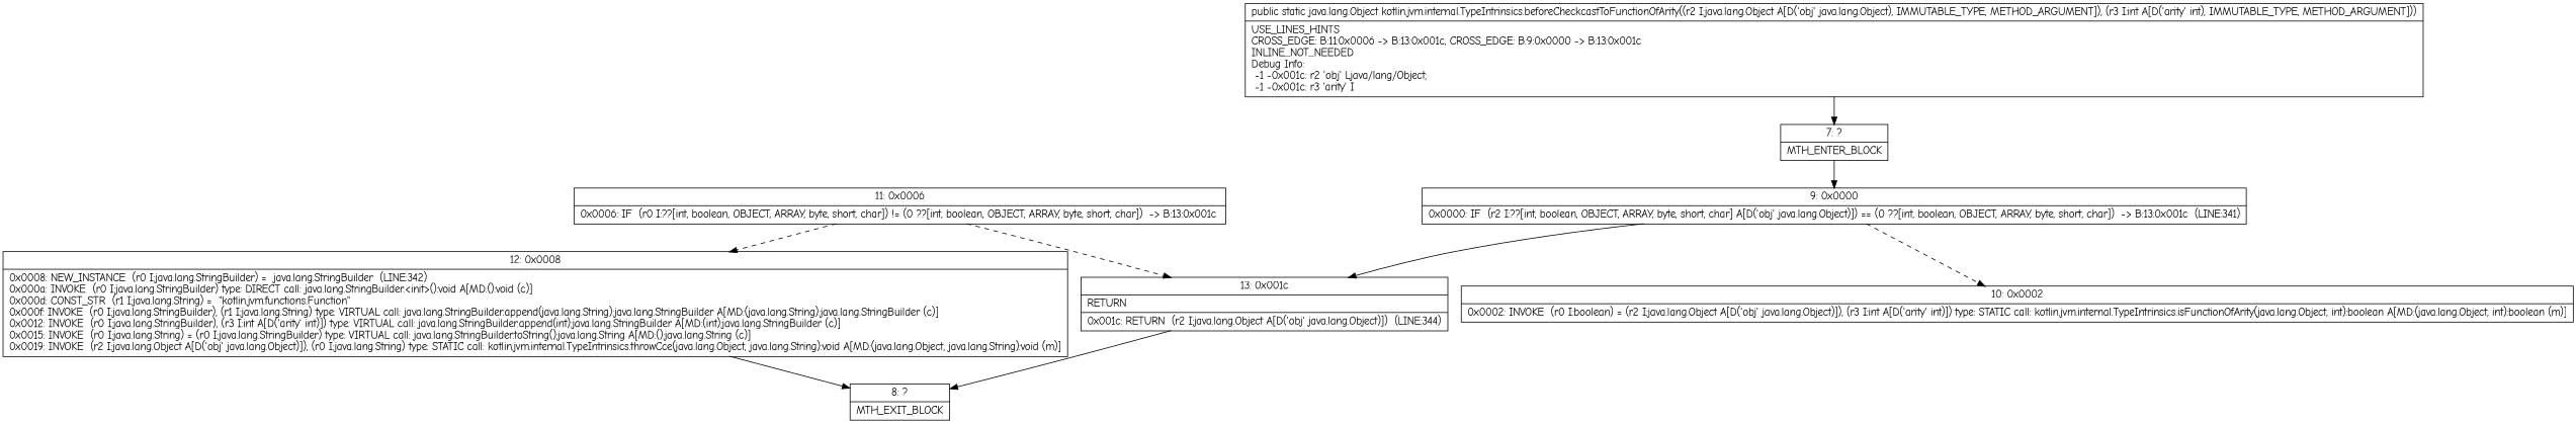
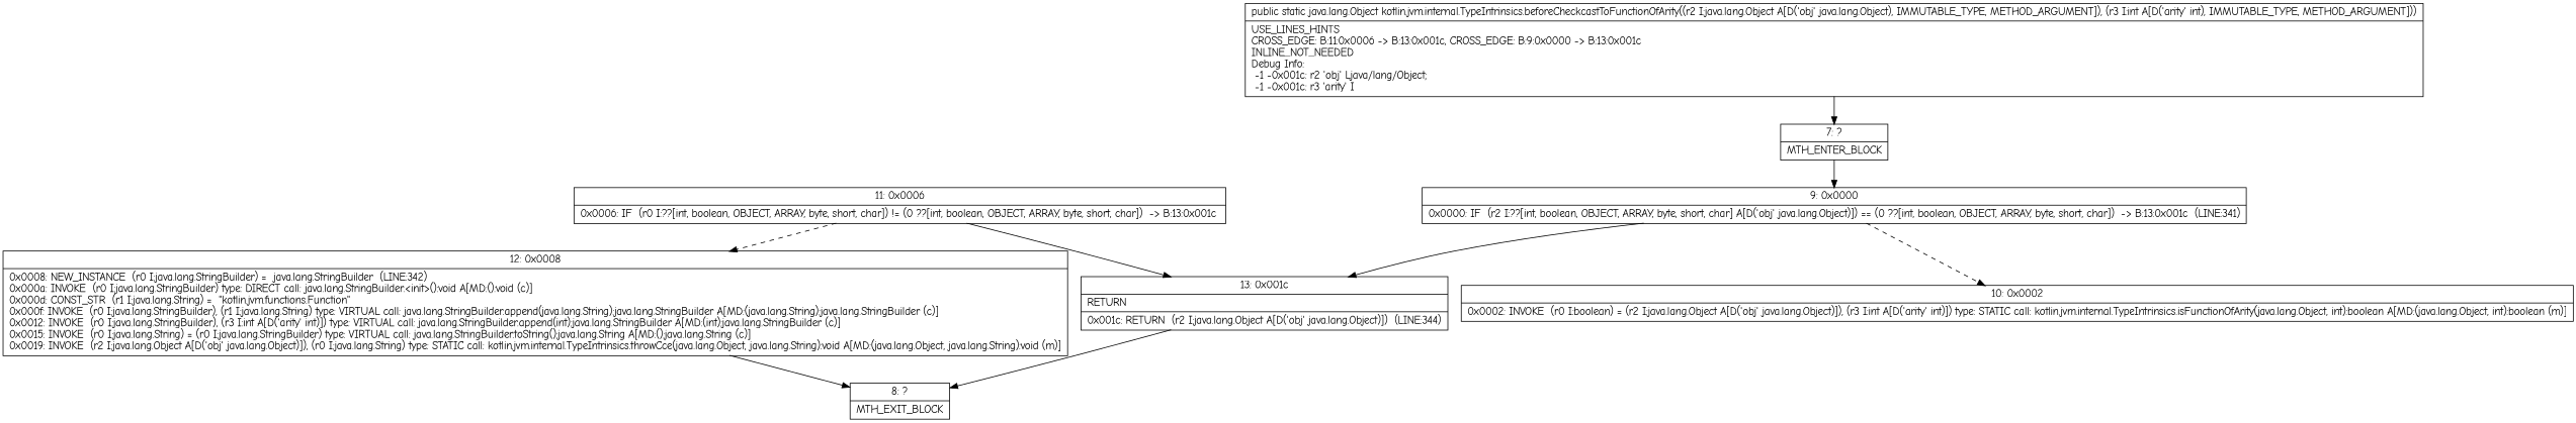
  digraph {
    fontname="Comic Neue"
    node [fontname="Comic Neue" shape=record]
    edge [fontname="Comic Neue"]
    n1 [label="{7\:\ ?|MTH_ENTER_BLOCK\l}"]
    n2 [label="{9\:\ 0x0000|0x0000: IF  (r2 I:??[int, boolean, OBJECT, ARRAY, byte, short, char] A[D('obj' java.lang.Object)]) == (0 ??[int, boolean, OBJECT, ARRAY, byte, short, char])  \-\> B:13:0x001c  (LINE:341)\l}"]
    n3 [label="{10\:\ 0x0002|0x0002: INVOKE  (r0 I:boolean) = (r2 I:java.lang.Object A[D('obj' java.lang.Object)]), (r3 I:int A[D('arity' int)]) type: STATIC call: kotlin.jvm.internal.TypeIntrinsics.isFunctionOfArity(java.lang.Object, int):boolean A[MD:(java.lang.Object, int):boolean (m)]\l}"]
    n4 [label="{13\:\ 0x001c|RETURN\l|0x001c: RETURN  (r2 I:java.lang.Object A[D('obj' java.lang.Object)])  (LINE:344)\l}"]
    n5 [label="{8\:\ ?|MTH_EXIT_BLOCK\l}"]
    n6 [label="{11\:\ 0x0006|0x0006: IF  (r0 I:??[int, boolean, OBJECT, ARRAY, byte, short, char]) != (0 ??[int, boolean, OBJECT, ARRAY, byte, short, char])  \-\> B:13:0x001c \l}"]
    n7 [label="{12\:\ 0x0008|0x0008: NEW_INSTANCE  (r0 I:java.lang.StringBuilder) =  java.lang.StringBuilder  (LINE:342)\l0x000a: INVOKE  (r0 I:java.lang.StringBuilder) type: DIRECT call: java.lang.StringBuilder.\<init\>():void A[MD:():void (c)]\l0x000d: CONST_STR  (r1 I:java.lang.String) =  \"kotlin.jvm.functions.Function\" \l0x000f: INVOKE  (r0 I:java.lang.StringBuilder), (r1 I:java.lang.String) type: VIRTUAL call: java.lang.StringBuilder.append(java.lang.String):java.lang.StringBuilder A[MD:(java.lang.String):java.lang.StringBuilder (c)]\l0x0012: INVOKE  (r0 I:java.lang.StringBuilder), (r3 I:int A[D('arity' int)]) type: VIRTUAL call: java.lang.StringBuilder.append(int):java.lang.StringBuilder A[MD:(int):java.lang.StringBuilder (c)]\l0x0015: INVOKE  (r0 I:java.lang.String) = (r0 I:java.lang.StringBuilder) type: VIRTUAL call: java.lang.StringBuilder.toString():java.lang.String A[MD:():java.lang.String (c)]\l0x0019: INVOKE  (r2 I:java.lang.Object A[D('obj' java.lang.Object)]), (r0 I:java.lang.String) type: STATIC call: kotlin.jvm.internal.TypeIntrinsics.throwCce(java.lang.Object, java.lang.String):void A[MD:(java.lang.Object, java.lang.String):void (m)]\l}"]
    n8 [label="{public static java.lang.Object kotlin.jvm.internal.TypeIntrinsics.beforeCheckcastToFunctionOfArity((r2 I:java.lang.Object A[D('obj' java.lang.Object), IMMUTABLE_TYPE, METHOD_ARGUMENT]), (r3 I:int A[D('arity' int), IMMUTABLE_TYPE, METHOD_ARGUMENT]))  | USE_LINES_HINTS\lCROSS_EDGE: B:11:0x0006 \-\> B:13:0x001c, CROSS_EDGE: B:9:0x0000 \-\> B:13:0x001c\lINLINE_NOT_NEEDED\lDebug Info:\l  \-1 \-0x001c: r2 'obj' Ljava\/lang\/Object;\l  \-1 \-0x001c: r3 'arity' I\l}"]
    n1 -> n2
    n2 -> n3 [style=dashed]
    n2 -> n4
    n4 -> n5
-   n6 -> n4 [style=dashed]
+   n6 -> n4
    n6 -> n7 [style=dashed]
    n7 -> n5
    n8 -> n1
  }
